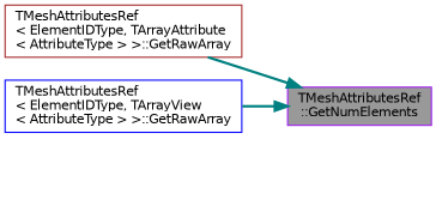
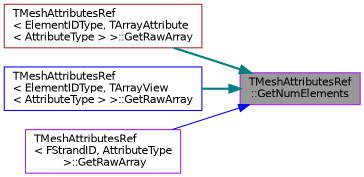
  digraph {
    rankdir=RL
    node [color=purple fillcolor=white fontname=Helvetica fontsize=10 shape=box style=filled]
    edge [color=teal dir=back fontname=Helvetica fontsize=10 labelfontname=Helvetica labelfontsize=10 style=bold]
    n1 [fillcolor=grey60 fontcolor=black height=0.2 label="TMeshAttributesRef\l::GetNumElements" width=0.4]
    n2 [color=brown height=0.2 label="TMeshAttributesRef\l\< ElementIDType, TArrayAttribute\l\< AttributeType \> \>::GetRawArray" width=0.4]
    n3 [color=blue height=0.2 label="TMeshAttributesRef\l\< ElementIDType, TArrayView\l\< AttributeType \> \>::GetRawArray" width=0.4]
+   n4 [height=0.2 label="TMeshAttributesRef\l\< FStrandID, AttributeType\l \>::GetRawArray" width=0.4]
    n1 -> n2
    n1 -> n3
+   n1 -> n4 [color=blue style=solid]
  }
